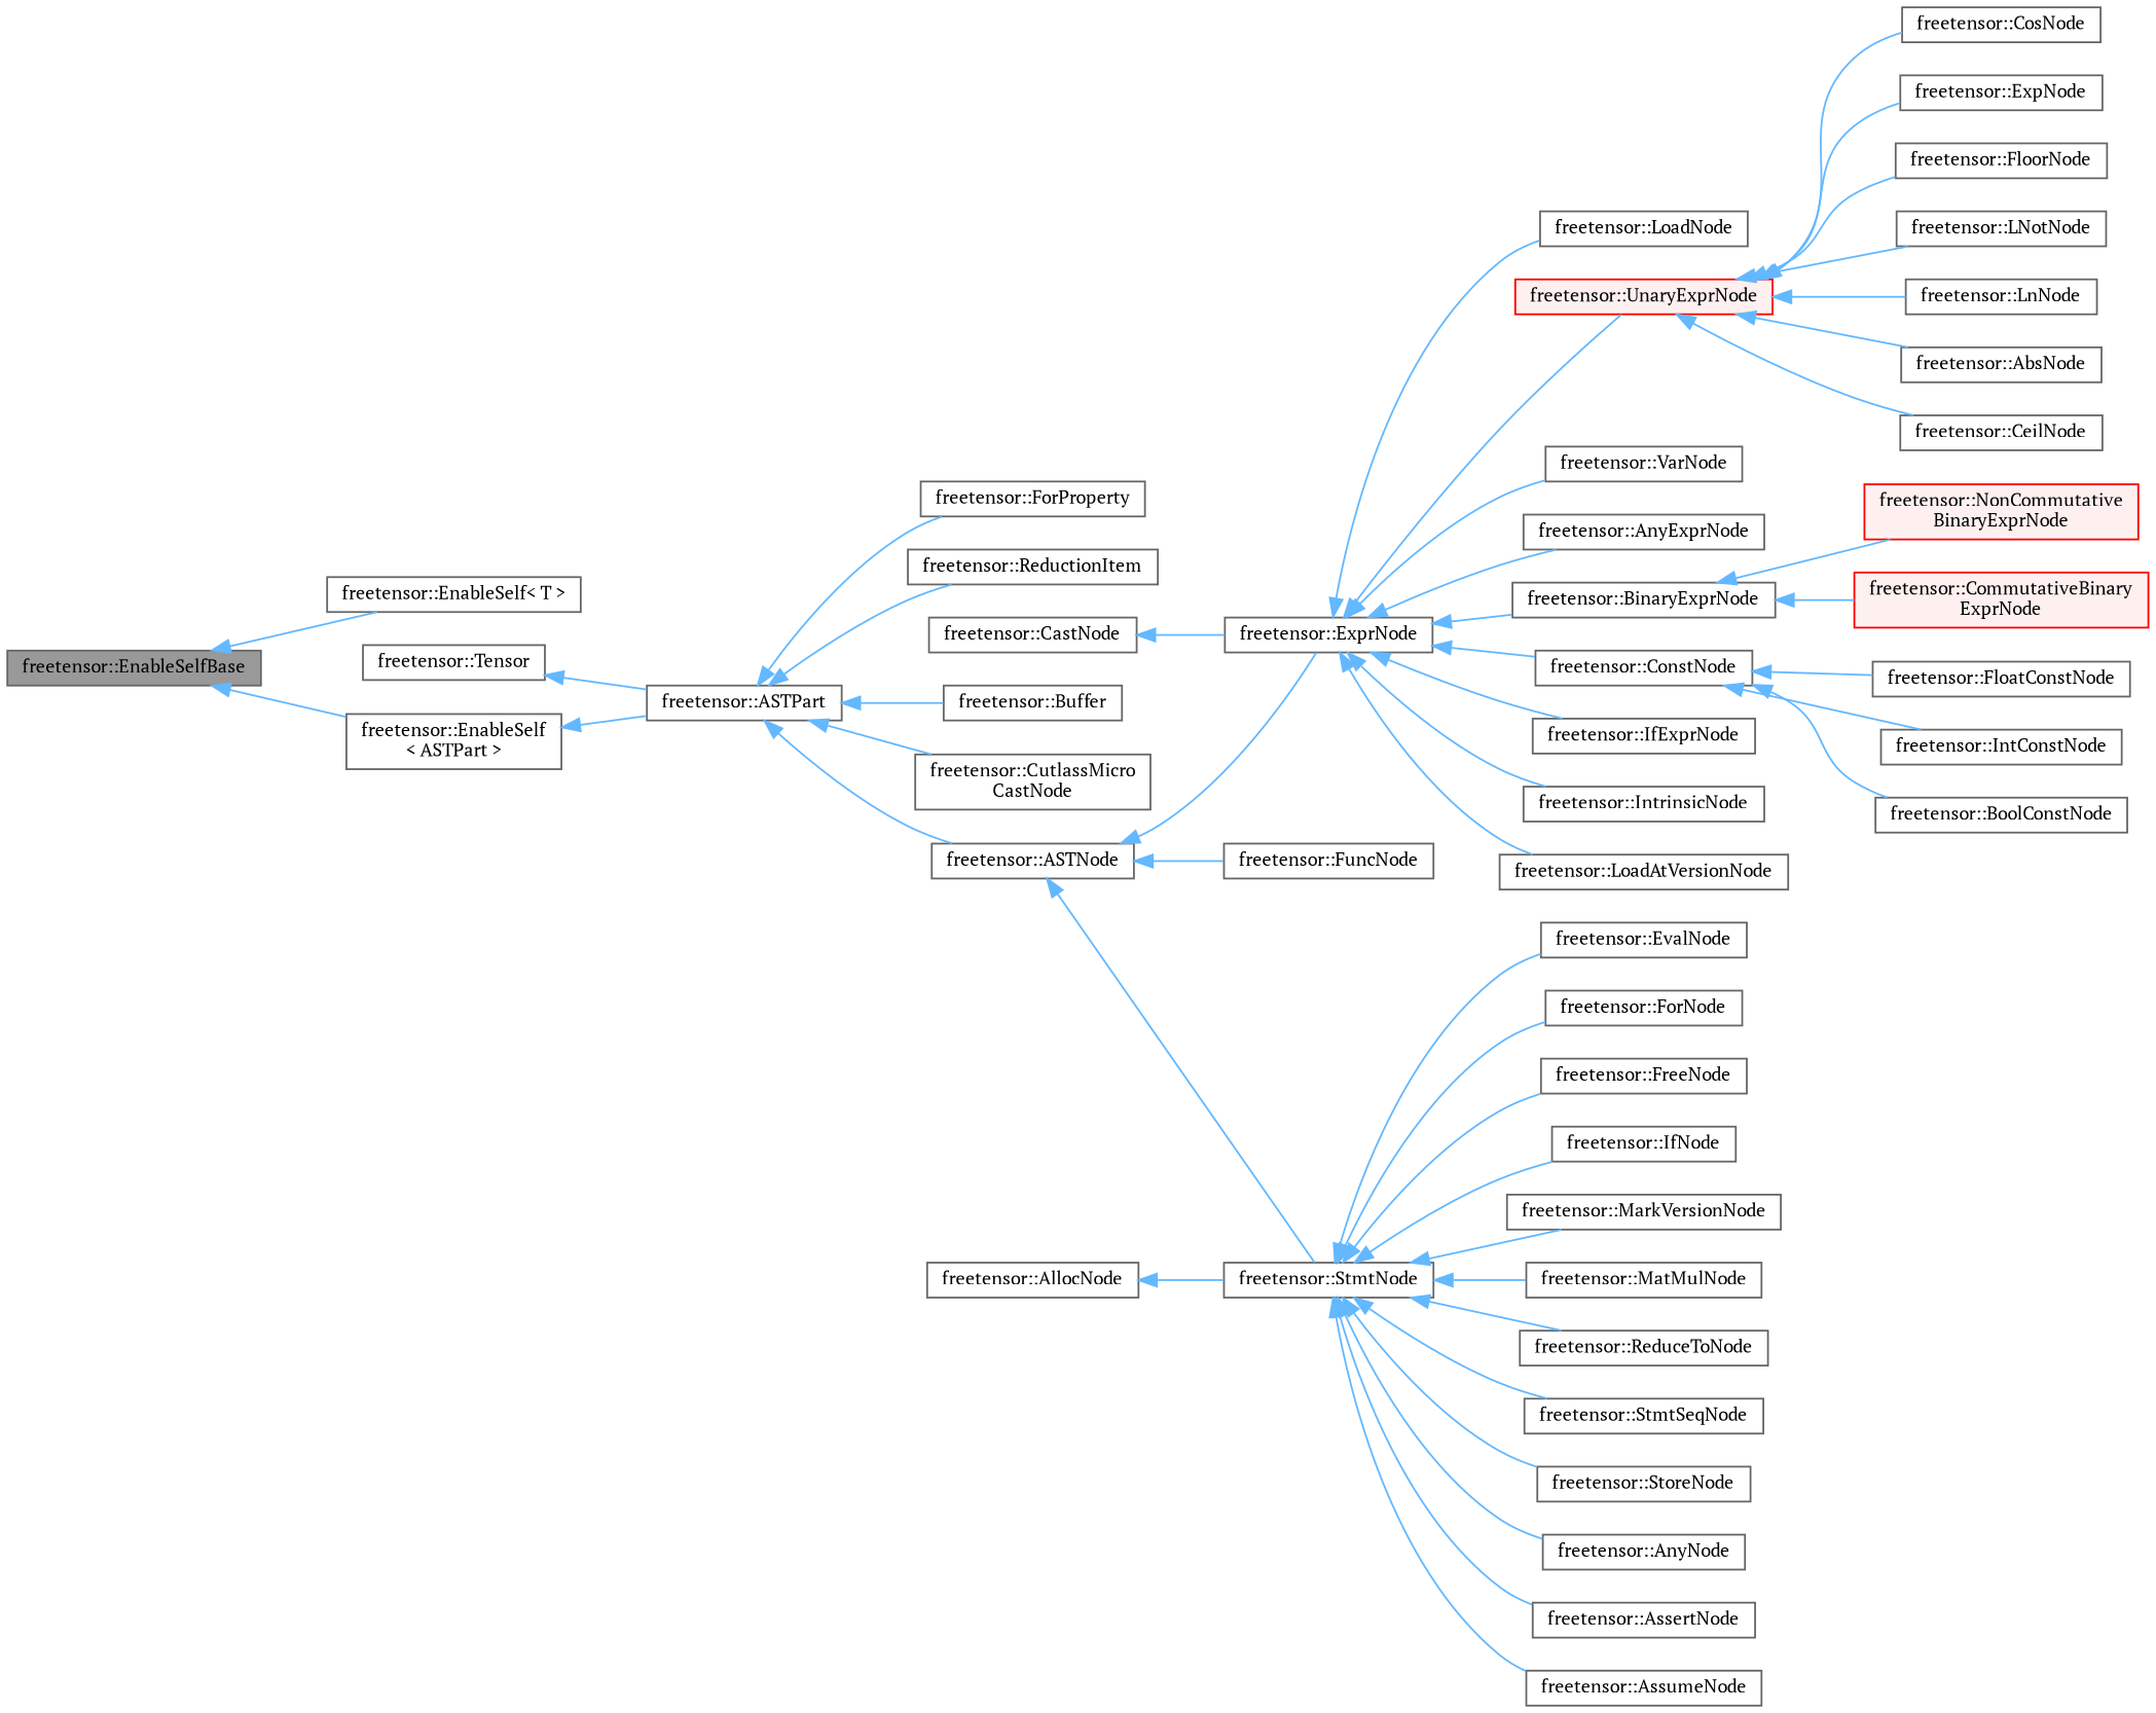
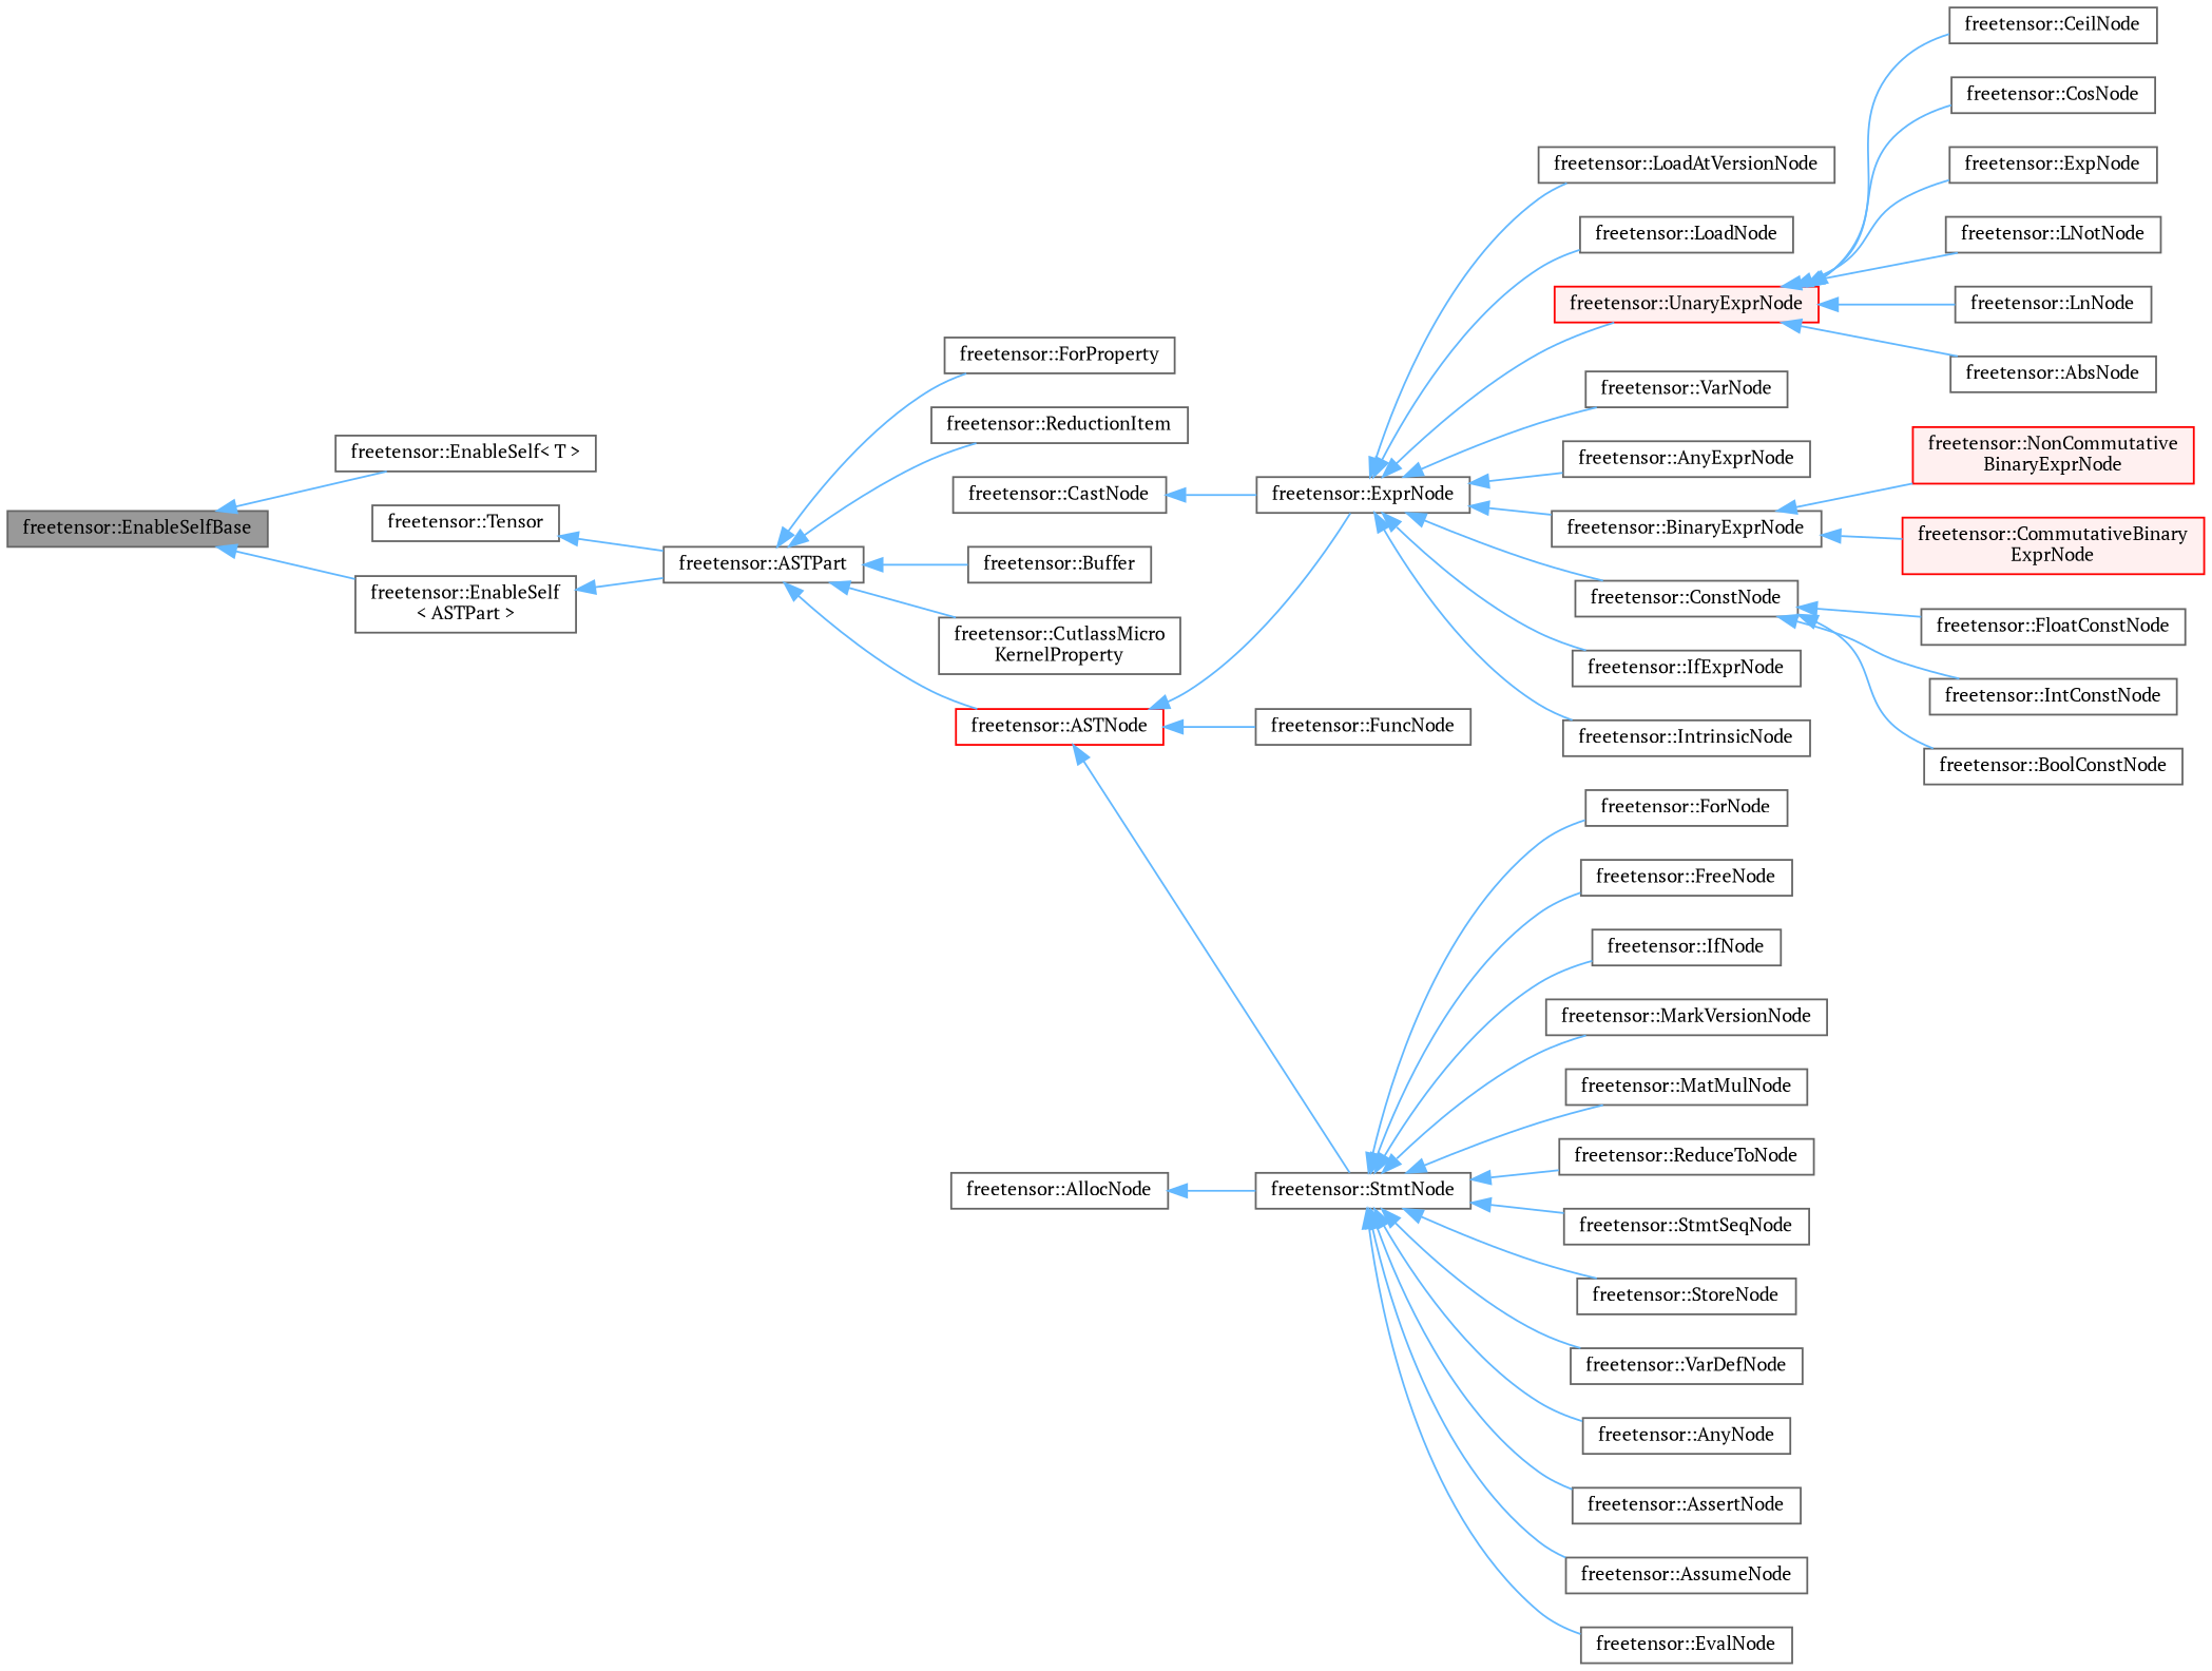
  digraph {
    fontname="PT Serif"
    rankdir=LR
    node [color=gray40 fillcolor=white fontname="PT Serif" fontsize=10 shape=box style=filled]
    edge [color=steelblue1 dir=back fontname="PT Serif" fontsize=10 labelfontname=Helvetica labelfontsize=10 style=solid]
    n1 [fillcolor=grey60 fontcolor=black height=0.2 label="freetensor::EnableSelfBase" width=0.4]
    n2 [height=0.2 label="freetensor::EnableSelf\l\< ASTPart \>" width=0.4]
    n3 [height=0.2 label="freetensor::EnableSelf\< T \>" width=0.4]
    n4 [height=0.2 label="freetensor::ASTPart" width=0.4]
-   n5 [height=0.2 label="freetensor::ASTNode" width=0.4]
+   n5 [color=red height=0.2 label="freetensor::ASTNode" width=0.4]
    n6 [height=0.2 label="freetensor::Buffer" width=0.4]
-   n7 [height=0.2 label="freetensor::CutlassMicro\lCastNode" width=0.4]
+   n7 [height=0.2 label="freetensor::CutlassMicro\lKernelProperty" width=0.4]
    n8 [height=0.2 label="freetensor::ForProperty" width=0.4]
    n9 [height=0.2 label="freetensor::ReductionItem" width=0.4]
    n10 [height=0.2 label="freetensor::ExprNode" width=0.4]
    n11 [height=0.2 label="freetensor::FuncNode" width=0.4]
    n12 [height=0.2 label="freetensor::StmtNode" width=0.4]
    n13 [height=0.2 label="freetensor::Tensor" width=0.4]
    n14 [height=0.2 label="freetensor::AnyExprNode" width=0.4]
    n15 [height=0.2 label="freetensor::BinaryExprNode" width=0.4]
    n16 [height=0.2 label="freetensor::ConstNode" width=0.4]
    n17 [height=0.2 label="freetensor::IfExprNode" width=0.4]
    n18 [height=0.2 label="freetensor::IntrinsicNode" width=0.4]
    n19 [height=0.2 label="freetensor::LoadAtVersionNode" width=0.4]
    n20 [height=0.2 label="freetensor::LoadNode" width=0.4]
    n21 [color=red fillcolor="#FFF0F0" height=0.2 label="freetensor::UnaryExprNode" width=0.4]
    n22 [height=0.2 label="freetensor::VarNode" width=0.4]
    n23 [height=0.2 label="freetensor::AnyNode" width=0.4]
    n24 [height=0.2 label="freetensor::AssertNode" width=0.4]
    n25 [height=0.2 label="freetensor::AssumeNode" width=0.4]
    n26 [height=0.2 label="freetensor::EvalNode" width=0.4]
    n27 [height=0.2 label="freetensor::ForNode" width=0.4]
    n28 [height=0.2 label="freetensor::FreeNode" width=0.4]
    n29 [height=0.2 label="freetensor::IfNode" width=0.4]
    n30 [height=0.2 label="freetensor::MarkVersionNode" width=0.4]
    n31 [height=0.2 label="freetensor::MatMulNode" width=0.4]
    n32 [height=0.2 label="freetensor::ReduceToNode" width=0.4]
    n33 [height=0.2 label="freetensor::StmtSeqNode" width=0.4]
    n34 [height=0.2 label="freetensor::StoreNode" width=0.4]
+   n35 [height=0.2 label="freetensor::VarDefNode" width=0.4]
    n36 [color=red fillcolor="#FFF0F0" height=0.2 label="freetensor::CommutativeBinary\lExprNode" width=0.4]
    n37 [color=red fillcolor="#FFF0F0" height=0.2 label="freetensor::NonCommutative\lBinaryExprNode" width=0.4]
    n38 [height=0.2 label="freetensor::CastNode" width=0.4]
    n39 [height=0.2 label="freetensor::BoolConstNode" width=0.4]
    n40 [height=0.2 label="freetensor::FloatConstNode" width=0.4]
    n41 [height=0.2 label="freetensor::IntConstNode" width=0.4]
    n42 [height=0.2 label="freetensor::AbsNode" width=0.4]
    n43 [height=0.2 label="freetensor::CeilNode" width=0.4]
    n44 [height=0.2 label="freetensor::CosNode" width=0.4]
    n45 [height=0.2 label="freetensor::ExpNode" width=0.4]
-   n46 [height=0.2 label="freetensor::FloorNode" width=0.4]
    n47 [height=0.2 label="freetensor::LNotNode" width=0.4]
    n48 [height=0.2 label="freetensor::LnNode" width=0.4]
    n49 [height=0.2 label="freetensor::AllocNode" width=0.4]
    n1 -> n2
    n1 -> n3
    n2 -> n4
    n4 -> n5
    n4 -> n6
    n4 -> n7
    n4 -> n8
    n4 -> n9
    n5 -> n10
    n5 -> n11
    n5 -> n12
    n10 -> n14
    n10 -> n15
    n10 -> n16
    n10 -> n17
    n10 -> n18
    n10 -> n19
    n10 -> n20
    n10 -> n21
    n10 -> n22
    n12 -> n23
    n12 -> n24
    n12 -> n25
    n12 -> n26
    n12 -> n27
    n12 -> n28
    n12 -> n29
    n12 -> n30
    n12 -> n31
    n12 -> n32
    n12 -> n33
    n12 -> n34
+   n12 -> n35
    n13 -> n4
    n15 -> n36
    n15 -> n37
    n16 -> n39
    n16 -> n40
    n16 -> n41
    n21 -> n42
    n21 -> n43
    n21 -> n44
    n21 -> n45
-   n21 -> n46
    n21 -> n47
    n21 -> n48
    n38 -> n10
    n49 -> n12
  }
